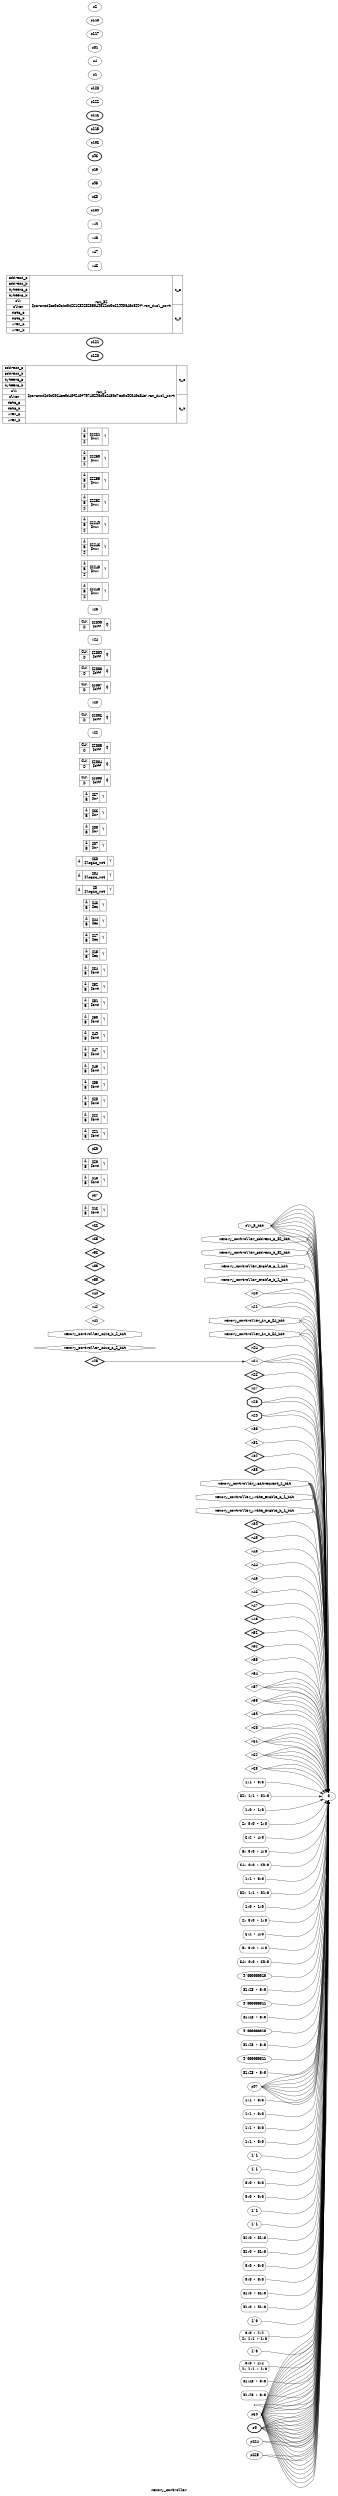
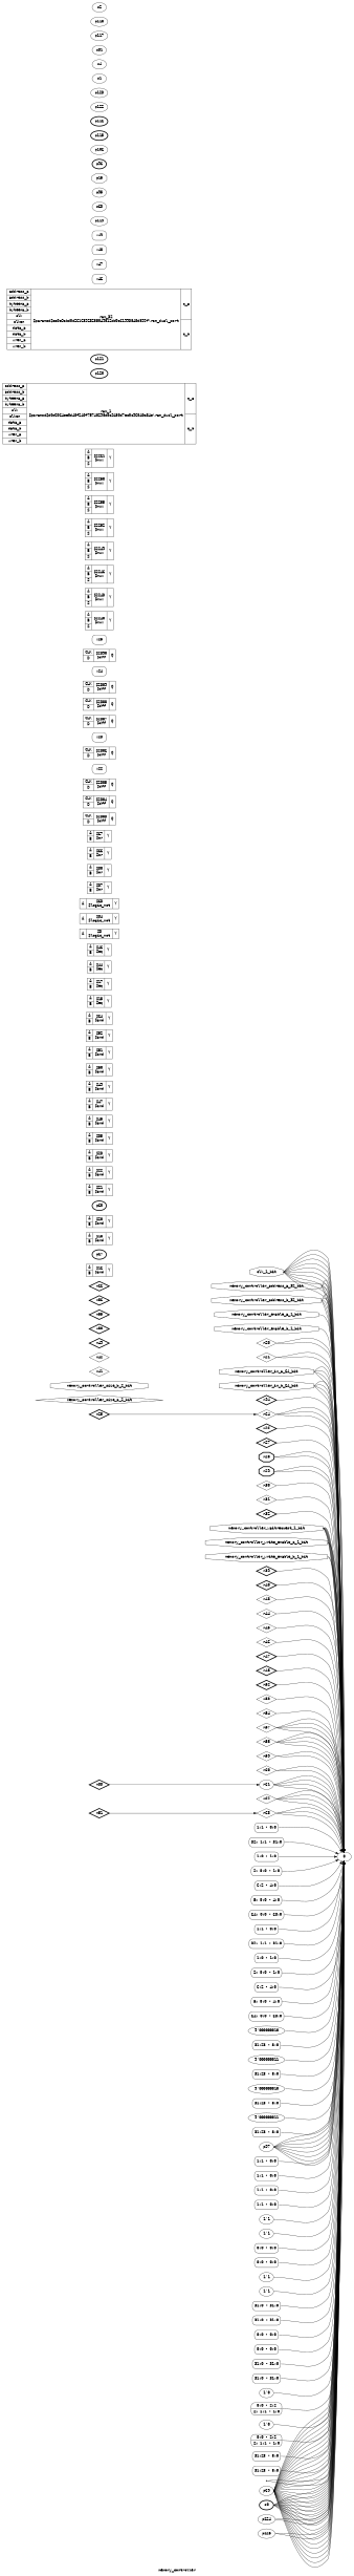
  digraph {
    fontname="DejaVu Sans Mono"
    label=memory_controller
    rankdir=LR
    remincross=true
    node [fontname="DejaVu Sans Mono" shape=record]
    edge [fontname="DejaVu Sans Mono" tailport=e]
-   n15 [color=black fontcolor=black label=clk_5_bit shape=octagon]
+   n15 [color=black fontcolor=black label=clk_1_bit shape=octagon]
    0 [shape=""]
    n16 [color=black fontcolor=black label=memory_controller_address_a_32_bit shape=octagon]
    n17 [color=black fontcolor=black label=memory_controller_address_b_32_bit shape=octagon]
    n18 [color=black fontcolor=black label=memory_controller_enable_a_1_bit shape=octagon]
    n19 [color=black fontcolor=black label=memory_controller_enable_b_1_bit shape=octagon]
    n20 [color=black fontcolor=black shape=diamond]
    n21 [color=black fontcolor=black shape=diamond]
    n22 [color=black fontcolor=black label=memory_controller_in_a_64_bit shape=octagon]
    n23 [color=black fontcolor=black label=memory_controller_in_b_64_bit shape=octagon]
    n24 [color=black fontcolor=black label=n94 shape=diamond style="setlinewidth(3)"]
    n25 [color=black fontcolor=black shape=diamond style="setlinewidth(3)"]
    n64 [color=black fontcolor=black shape=diamond]
    n26 [color=black fontcolor=black shape=diamond style="setlinewidth(3)"]
    n27 [color=black fontcolor=black shape=diamond style="setlinewidth(3)"]
    n28 [color=black fontcolor=black shape=octagon style="setlinewidth(3)"]
    n29 [color=black fontcolor=black shape=octagon style="setlinewidth(3)"]
    n30 [color=black fontcolor=black shape=diamond]
    n31 [color=black fontcolor=black shape=diamond]
    n32 [color=black fontcolor=black shape=diamond style="setlinewidth(3)"]
    n33 [color=black fontcolor=black shape=diamond style="setlinewidth(3)"]
    n34 [color=black fontcolor=black label=memory_controller_size_a_2_bit shape=diamond]
    n35 [color=black fontcolor=black label=memory_controller_size_b_2_bit shape=octagon]
    n36 [color=black fontcolor=black label=memory_controller_waitrequest_1_bit shape=octagon]
    n37 [color=black fontcolor=black label=memory_controller_write_enable_a_1_bit shape=octagon]
    n38 [color=black fontcolor=black label=memory_controller_write_enable_b_1_bit shape=octagon]
    n39 [color=black fontcolor=black shape=diamond style="setlinewidth(3)"]
    n40 [color=black fontcolor=black shape=diamond style="setlinewidth(3)"]
    n41 [color=black fontcolor=black shape=diamond]
    n42 [color=black fontcolor=black shape=diamond]
    n43 [color=black fontcolor=black shape=diamond]
    n44 [color=black fontcolor=black shape=diamond]
    n45 [color=black fontcolor=black shape=diamond]
    n46 [color=black fontcolor=black shape=diamond]
    n47 [color=black fontcolor=black shape=diamond style="setlinewidth(3)"]
    n48 [color=black fontcolor=black shape=diamond style="setlinewidth(3)"]
    n49 [color=black fontcolor=black shape=diamond style="setlinewidth(3)"]
    n50 [color=black fontcolor=black shape=diamond style="setlinewidth(3)"]
    n51 [color=black fontcolor=black shape=diamond style="setlinewidth(3)"]
    n52 [color=black fontcolor=black shape=diamond style="setlinewidth(3)"]
    n53 [color=black fontcolor=black shape=diamond]
    n54 [color=black fontcolor=black shape=diamond]
    n55 [color=black fontcolor=black shape=diamond style="setlinewidth(3)"]
    n56 [color=black fontcolor=black shape=diamond style="setlinewidth(3)"]
    n57 [color=black fontcolor=black shape=diamond]
    n58 [color=black fontcolor=black shape=diamond]
    n59 [color=black fontcolor=black shape=diamond]
    n60 [color=black fontcolor=black shape=diamond]
-   n61 [color=black fontcolor=black shape=diamond]
+   n61 [color=black fontcolor=black shape=ellipse]
    n62 [color=black fontcolor=black shape=diamond]
    n63 [color=black fontcolor=black shape=diamond]
-   n65 [color=black fontcolor=black shape=diamond style="setlinewidth(3)"]
    n66 [color=black fontcolor=black shape=diamond style="setlinewidth(3)"]
    c70 [label="{{<0p67> A|<0p68> B}|$16\n$and|{<0p69> Y}}"]
    x0 [label="<0s0> 1:1 - 0:0 " style=rounded]
    p67 [arrowhead=odiamond arrowtail=odiamond color=black dir=both style="setlinewidth(3)" shape=""]
    c71 [label="{{<0p67> A|<0p68> B}|$18\n$and|{<0p69> Y}}"]
    x1 [label="<0s31> 32x 1:1 - 31:0 " style=rounded]
    c72 [label="{{<0p67> A|<0p68> B}|$20\n$and|{<0p69> Y}}"]
    x2 [label="<0s0> 1:0 - 1:0 " style=rounded]
    x3 [label="<0s1> 2x 0:0 - 1:0 " style=rounded]
    p68 [arrowhead=odiamond arrowtail=odiamond color=black dir=both style="setlinewidth(3)" shape=""]
    c73 [label="{{<0p67> A|<0p68> B}|$21\n$and|{<0p69> Y}}"]
    c74 [label="{{<0p67> A|<0p68> B}|$22\n$and|{<0p69> Y}}"]
    x4 [label="<0s0> 6:2 - 4:0 " style=rounded]
    x5 [label="<0s4> 5x 0:0 - 4:0 " style=rounded]
    c75 [label="{{<0p67> A|<0p68> B}|$23\n$and|{<0p69> Y}}"]
    c76 [label="{{<0p67> A|<0p68> B}|$35\n$and|{<0p69> Y}}"]
    x6 [label="<0s63> 64x 0:0 - 63:0 " style=rounded]
    c77 [label="{{<0p67> A|<0p68> B}|$45\n$and|{<0p69> Y}}"]
    x7 [label="<0s0> 1:1 - 0:0 " style=rounded]
    c78 [label="{{<0p67> A|<0p68> B}|$47\n$and|{<0p69> Y}}"]
    x8 [label="<0s31> 32x 1:1 - 31:0 " style=rounded]
    c79 [label="{{<0p67> A|<0p68> B}|$49\n$and|{<0p69> Y}}"]
    x9 [label="<0s0> 1:0 - 1:0 " style=rounded]
    x10 [label="<0s1> 2x 0:0 - 1:0 " style=rounded]
    c80 [label="{{<0p67> A|<0p68> B}|$50\n$and|{<0p69> Y}}"]
    c81 [label="{{<0p67> A|<0p68> B}|$51\n$and|{<0p69> Y}}"]
    x11 [label="<0s0> 6:2 - 4:0 " style=rounded]
    x12 [label="<0s4> 5x 0:0 - 4:0 " style=rounded]
    c82 [label="{{<0p67> A|<0p68> B}|$52\n$and|{<0p69> Y}}"]
    c83 [label="{{<0p67> A|<0p68> B}|$64\n$and|{<0p69> Y}}"]
    x13 [label="<0s63> 64x 0:0 - 63:0 " style=rounded]
    v15 [label="9'000000010" shape=""]
    c84 [label="{{<0p67> A|<0p68> B}|$15\n$eq|{<0p69> Y}}"]
    x14 [label="<0s0> 31:23 - 8:0 " style=rounded]
    v17 [label="9'000000011" shape=""]
    c85 [label="{{<0p67> A|<0p68> B}|$17\n$eq|{<0p69> Y}}"]
    x16 [label="<0s0> 31:23 - 8:0 " style=rounded]
    v19 [label="9'000000010" shape=""]
    c86 [label="{{<0p67> A|<0p68> B}|$44\n$eq|{<0p69> Y}}"]
    x18 [label="<0s0> 31:23 - 8:0 " style=rounded]
    v21 [label="9'000000011" shape=""]
    c87 [label="{{<0p67> A|<0p68> B}|$46\n$eq|{<0p69> Y}}"]
    x20 [label="<0s0> 31:23 - 8:0 " style=rounded]
    c88 [label="{{<0p67> A}|$3\n$logic_not|{<0p69> Y}}"]
    c89 [label="{{<0p67> A}|$34\n$logic_not|{<0p69> Y}}"]
    c90 [label="{{<0p67> A}|$63\n$logic_not|{<0p69> Y}}"]
    c91 [label="{{<0p67> A|<0p68> B}|$37\n$or|{<0p69> Y}}"]
    c92 [label="{{<0p67> A|<0p68> B}|$38\n$or|{<0p69> Y}}"]
    c93 [label="{{<0p67> A|<0p68> B}|$66\n$or|{<0p69> Y}}"]
    c94 [label="{{<0p67> A|<0p68> B}|$67\n$or|{<0p69> Y}}"]
    c98 [label="{{<0p95> CLK|<0p96> D}|$2383\n$dff|{<0p97> Q}}"]
    c99 [label="{{<0p95> CLK|<0p96> D}|$2384\n$dff|{<0p97> Q}}"]
    c100 [label="{{<0p95> CLK|<0p96> D}|$2385\n$dff|{<0p97> Q}}"]
    x22 [arrowhead=odiamond arrowtail=odiamond color=black dir=both style=rounded]
    p97 [shape=""]
    c101 [label="{{<0p95> CLK|<0p96> D}|$2386\n$dff|{<0p97> Q}}"]
    x23 [arrowhead=odiamond arrowtail=odiamond color=black dir=both style=rounded]
    c102 [label="{{<0p95> CLK|<0p96> D}|$2387\n$dff|{<0p97> Q}}"]
    c103 [label="{{<0p95> CLK|<0p96> D}|$2388\n$dff|{<0p97> Q}}"]
    c104 [label="{{<0p95> CLK|<0p96> D}|$2389\n$dff|{<0p97> Q}}"]
    x24 [arrowhead=odiamond arrowtail=odiamond color=black dir=both style=rounded]
    c105 [label="{{<0p95> CLK|<0p96> D}|$2390\n$dff|{<0p97> Q}}"]
    x25 [arrowhead=odiamond arrowtail=odiamond color=black dir=both style=rounded]
    c107 [label="{{<0p67> A|<0p68> B|<0p106> S}|$2240\n$mux|{<0p69> Y}}"]
    c108 [label="{{<0p67> A|<0p68> B|<0p106> S}|$2243\n$mux|{<0p69> Y}}"]
    c109 [label="{{<0p67> A|<0p68> B|<0p106> S}|$2246\n$mux|{<0p69> Y}}"]
    x26 [label="<0s0> 1:1 - 0:0 " style=rounded]
    c110 [label="{{<0p67> A|<0p68> B|<0p106> S}|$2249\n$mux|{<0p69> Y}}"]
    x27 [label="<0s0> 1:1 - 0:0 " style=rounded]
    c111 [label="{{<0p67> A|<0p68> B|<0p106> S}|$2252\n$mux|{<0p69> Y}}"]
    c112 [label="{{<0p67> A|<0p68> B|<0p106> S}|$2255\n$mux|{<0p69> Y}}"]
    c113 [label="{{<0p67> A|<0p68> B|<0p106> S}|$2258\n$mux|{<0p69> Y}}"]
    x28 [label="<0s0> 1:1 - 0:0 " style=rounded]
    c114 [label="{{<0p67> A|<0p68> B|<0p106> S}|$2261\n$mux|{<0p69> Y}}"]
    x29 [label="<0s0> 1:1 - 0:0 " style=rounded]
    v30 [label="1'1" shape=""]
    v31 [label="1'1" shape=""]
    c126 [label="{{<0p115> address_a|<0p116> address_b|<0p117> byteena_a|<0p118> byteena_b|<0p15> clk|<0p119> clken|<0p120> data_a|<0p121> data_b|<0p122> wren_a|<0p123> wren_b}|ram_1\n$paramod$d0d6064ee0d40f240f75748298d0a9480d7ec0c96040e34e\\ram_dual_port|{<0p124> q_a|<0p125> q_b}}"]
    x32 [label="<0s0> 0:0 - 0:0 " style=rounded]
    p120 [arrowhead=odiamond arrowtail=odiamond color=black dir=both style="setlinewidth(3)" shape=""]
    x33 [label="<0s0> 0:0 - 0:0 " style=rounded]
    p121 [arrowhead=odiamond arrowtail=odiamond color=black dir=both style="setlinewidth(3)" shape=""]
    v34 [label="1'1" shape=""]
    v35 [label="1'1" shape=""]
    c127 [label="{{<0p115> address_a|<0p116> address_b|<0p117> byteena_a|<0p118> byteena_b|<0p15> clk|<0p119> clken|<0p120> data_a|<0p121> data_b|<0p122> wren_a|<0p123> wren_b}|ram_32\n$paramod$ea0e9abd0d26163923285049812dd0a61993840d899f\\ram_dual_port|{<0p124> q_a|<0p125> q_b}}"]
    x36 [label="<0s0> 31:0 - 31:0 " style=rounded]
    x37 [label="<0s0> 31:0 - 31:0 " style=rounded]
    x38 [label="<0s0> 0:0 - 0:0 " style=rounded]
    x39 [label="<0s0> 0:0 - 0:0 " style=rounded]
    x40 [label="<0s0> 31:0 - 31:0 " style=rounded]
    x41 [label="<0s0> 31:0 - 31:0 " style=rounded]
    v43 [label="1'0" shape=""]
    x42 [label="<0s2> 0:0 - 2:2 |<0s1> 2x 1:1 - 1:0 " style=rounded]
    v45 [label="1'0" shape=""]
    x44 [label="<0s2> 0:0 - 2:2 |<0s1> 2x 1:1 - 1:0 " style=rounded]
    x46 [color=black style=rounded]
    x47 [color=black style=rounded]
    x48 [color=black style=rounded]
    x49 [color=black style=rounded]
    x50 [label="<0s0> 31:23 - 8:0 " style=rounded]
    x51 [label="<0s0> 31:23 - 8:0 " style=rounded]
    n10 [color=black shape=point]
    p69 [shape=""]
-   p119 [color=black label=p189 shape=""]
+   p119 [color=black shape=""]
    s63 [color=black shape=""]
    p95 [color=black shape=""]
-   p15 [color=black shape=""]
+   p15 [color=black shape=octagon]
    s0 [color=black style="setlinewidth(3)" shape=""]
    p96 [color=black style="setlinewidth(3)" shape=""]
    p106 [color=black shape=""]
    p115 [color=black style="setlinewidth(3)" shape=""]
    p116 [color=black style="setlinewidth(3)" shape=""]
    p124 [shape=""]
    p125 [shape=""]
    p122 [color=black shape=""]
    p123 [color=black shape=""]
    s1 [color=black shape=""]
    s4 [color=black shape=""]
    s31 [color=black shape=""]
    p117 [color=black shape=""]
    p118 [color=black shape=""]
    s2 [color=black shape=""]
    n15 -> 0
    n15 -> 0
    n15 -> 0
    n15 -> 0
    n15 -> 0
    n15 -> 0
    n15 -> 0
    n15 -> 0
    n15 -> 0
    n15 -> 0
    n16 -> 0
    n16 -> 0
    n16 -> 0
    n16 -> 0
    n16 -> 0
    n17 -> 0
    n17 -> 0
    n17 -> 0
    n17 -> 0
    n17 -> 0
    n18 -> 0
    n19 -> 0
    n20 -> 0
    n20 -> 0
    n21 -> 0
    n21 -> 0
    n22 -> 0
    n22 -> 0
    n22 -> 0
    n22 -> 0
    n23 -> 0
    n23 -> 0
    n23 -> 0
    n23 -> 0
    n24 -> 0
    n25 -> n64
    n64 -> 0
    n64 -> 0
    n64 -> 0
    n26 -> 0
    n27 -> 0
    n28 -> 0
    n28 -> 0
    n29 -> 0
    n29 -> 0
    n30 -> 0
    n31 -> 0
    n32 -> 0
-   n33 -> 0
+   n33 -> n61
    n36 -> 0
    n36 -> 0
    n36 -> 0
    n36 -> 0
    n36 -> 0
    n36 -> 0
    n36 -> 0
    n36 -> 0
    n36 -> 0
    n37 -> 0
    n37 -> 0
    n38 -> 0
    n38 -> 0
    n39 -> 0
    n40 -> 0
    n43 -> 0
    n44 -> 0
    n45 -> 0
    n46 -> 0
    n47 -> 0
    n48 -> 0
-   n51 -> 0
+   n51 -> n63
    n52 -> 0
    n53 -> 0
    n54 -> 0
    n57 -> 0
    n57 -> 0
    n57 -> 0
    n57 -> 0
    n58 -> 0
    n58 -> 0
    n58 -> 0
    n58 -> 0
    n59 -> 0
    n59 -> 0
    n60 -> 0
    n60 -> 0
    n61 -> 0
    n61 -> 0
    n61 -> 0
    n61 -> 0
    n62 -> 0
    n62 -> 0
    n62 -> 0
    n62 -> 0
    n63 -> 0
    n63 -> 0
    n63 -> 0
    x0 -> 0
    x1 -> 0
    x2 -> 0
    x3 -> 0
    x4 -> 0
    x5 -> 0
    x6 -> 0
    x7 -> 0
    x8 -> 0
    x9 -> 0
    x10 -> 0
    x11 -> 0
    x12 -> 0
    x13 -> 0
    v15 -> 0
    x14 -> 0
    v17 -> 0
    x16 -> 0
    v19 -> 0
    x18 -> 0
    v21 -> 0
    x20 -> 0
    p97 -> 0
    p97 -> 0
    p97 -> 0
    p97 -> 0
    p97 -> 0
    p97 -> 0
    p97 -> 0
    p97 -> 0
    x26 -> 0
    x27 -> 0
    x28 -> 0
    x29 -> 0
    v30 -> 0
    v31 -> 0
    x32 -> 0
    x33 -> 0
    v34 -> 0
    v35 -> 0
    x36 -> 0
    x37 -> 0
    x38 -> 0
    x39 -> 0
    x40 -> 0
    x41 -> 0
    v43 -> 0
    x42 -> 0
    v45 -> 0
    x44 -> 0
    x50 -> 0
    x51 -> 0
    n10 -> 0
    n10 -> 0
    p69 -> 0
    p69 -> 0
    p69 -> 0
    p69 -> 0
    p69 -> 0
    p69 -> 0
    p69 -> 0
    p69 -> 0
    p69 -> 0
    p69 -> 0
    p69 -> 0
    p69 -> 0
    p69 -> 0
    p69 -> 0
    p69 -> 0
    p69 -> 0
    p69 -> 0
    p69 -> 0
    p69 -> 0
    p69 -> 0
    p69 -> 0
    p69 -> 0
    p69 -> 0
    p69 -> 0
    p69 -> 0
    p69 -> 0
    p69 -> 0
    p69 -> 0
    p69 -> 0
    p69 -> 0
    p69 -> 0
    p69 -> 0
    p69 -> 0
    s0 -> 0
    s0 -> 0
    s0 -> 0
    s0 -> 0
    s0 -> 0
    s0 -> 0
    s0 -> 0
    s0 -> 0
    p124 -> 0
    p124 -> 0
    p125 -> 0
    p125 -> 0
  }
